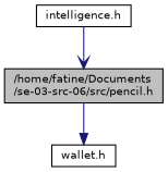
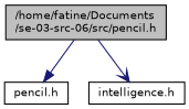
  digraph {
    node [color=black fillcolor=white fontname=Helvetica fontsize=10 shape=record style=filled]
    edge [color=midnightblue fontname=Helvetica fontsize=10 labelfontname=Helvetica labelfontsize=10 style=solid]
    n1 [fillcolor=grey75 fontcolor=black height=0.2 label="/home/fatine/Documents\l/se-03-src-06/src/pencil.h" width=0.4]
-   n2 [height=0.2 label="wallet.h" width=0.4]
+   n2 [height=0.2 label="pencil.h" width=0.4]
    n3 [height=0.2 label="intelligence.h" width=0.4]
    n1 -> n2 [arrowhead=normal]
-   n3 -> n1 [arrowhead=vee]
+   n1 -> n3 [arrowhead=vee]
  }
